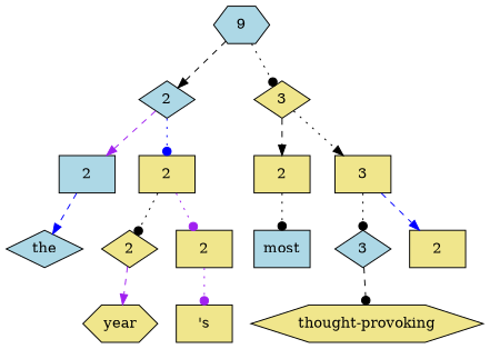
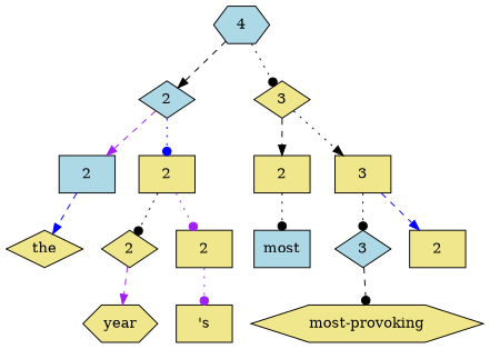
  digraph {
    node [fillcolor=khaki shape=box style=filled]
    edge [arrowhead=dot color=black style=dotted]
-   n1 [fillcolor=lightblue label=9 shape=hexagon]
+   n1 [fillcolor=lightblue label=4 shape=hexagon]
    n2 [fillcolor=lightblue label=2 shape=diamond]
    n3 [label=3 shape=diamond]
    n4 [fillcolor=lightblue label=2]
    n5 [label=2]
    n6 [label=2]
    n7 [label=3]
-   n8 [fillcolor=lightblue label=the shape=diamond]
+   n8 [label=the shape=diamond]
    n9 [label=2 shape=diamond]
    n10 [label=2]
    n11 [fillcolor=lightblue label=most]
    n12 [fillcolor=lightblue label=3 shape=diamond]
    n13 [label=2]
    n14 [label=year shape=hexagon]
    n15 [label="'s"]
-   n16 [label="thought-provoking" shape=hexagon]
+   n16 [label="most-provoking" shape=hexagon]
    n1 -> n2 [arrowhead=normal style=dashed]
    n1 -> n3
    n2 -> n4 [arrowhead=normal color=purple style=dashed]
    n2 -> n5 [color=blue]
    n3 -> n6 [arrowhead=normal style=dashed]
    n3 -> n7 [arrowhead=normal]
    n4 -> n8 [arrowhead=normal color=blue style=dashed]
    n5 -> n9
    n5 -> n10 [color=purple]
    n6 -> n11
    n7 -> n12
    n7 -> n13 [arrowhead=normal color=blue style=dashed]
    n9 -> n14 [arrowhead=normal color=purple style=dashed]
    n10 -> n15 [color=purple]
    n12 -> n16 [style=dashed]
  }
